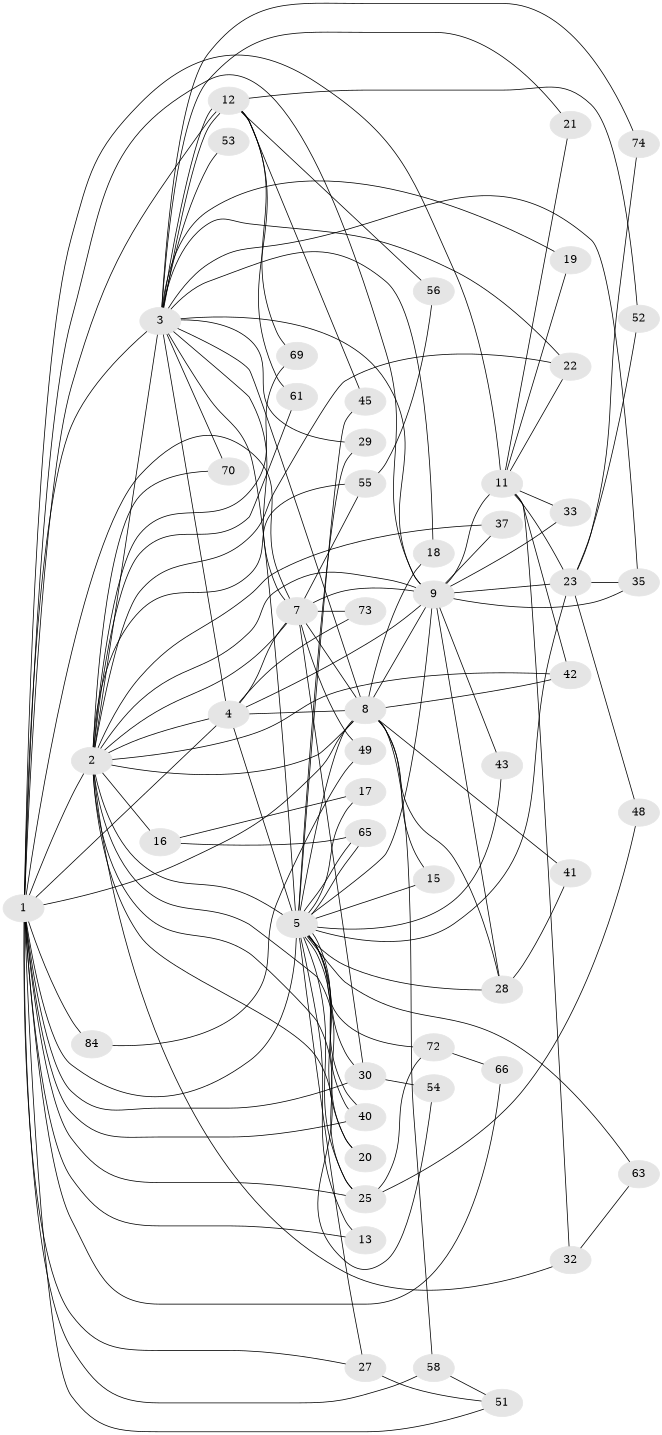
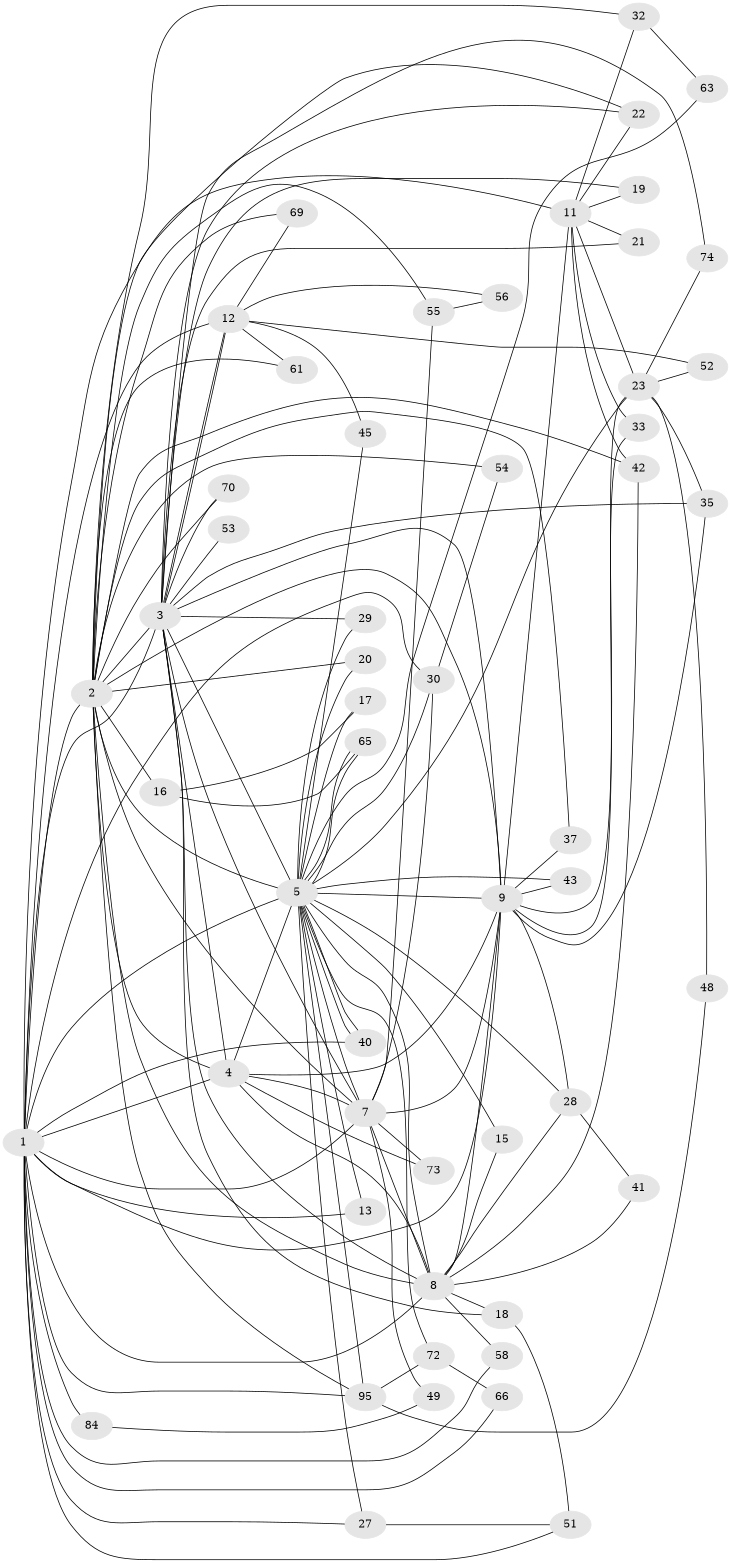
  graph {
    rankdir=LR
    node [color=gray90 style=filled]
    1 [super="+6"]
    2 [super="+10"]
    3 [super="+38"]
    4 [super="+46"]
    5 [super="+57"]
    7 [super="+67"]
    8 [super="+64"]
    9 [super="+50"]
    11 [super="+59"]
    12 [super="+60"]
    13
    n12 [label=84]
-   25 [super="+31"]
+   25 [super="+31" label=95]
    n14 [label=27]
    30 [super="+34"]
    40 [super="+68"]
    51 [super="+77"]
    58
    66
    16
    20
    22 [super="+27"]
    32 [super="+71"]
    37
    42
    54
    55
    61
    69
    70
    18
    19
    21
    29 [super="+39"]
    35 [super="+72"]
    53
    74
    73
    15
    17
    23 [super="+47"]
    28 [super="+36"]
    43
    45 [super="+75"]
    n45 [label=72]
    63
    65
    49
    41
    33
    52
    56
    48
    1 -- 2 [weight=4]
    1 -- 3 [weight=2]
    1 -- 4 [weight=2]
    1 -- 5 [weight=2]
    1 -- 7 [weight=2]
    1 -- 8 [weight=2]
    1 -- 9 [weight=2]
    1 -- 11
    1 -- 12
    1 -- 13
    1 -- n12 [weight=2]
    1 -- 25
    1 -- n14
    1 -- 30
    1 -- 40
    1 -- 51
    1 -- 58
    1 -- 66
    2 -- 3 [weight=2]
    2 -- 4 [weight=2]
    2 -- 5 [weight=2]
    2 -- 7 [weight=2]
    2 -- 8 [weight=2]
    2 -- 9 [weight=2]
    2 -- 25
    2 -- 16 [weight=2]
    2 -- 20
    2 -- 22
    2 -- 32 [weight=2]
    2 -- 37
    2 -- 42
    2 -- 54
    2 -- 55
    2 -- 61
    2 -- 69
    2 -- 70
    3 -- 4
    3 -- 5
    3 -- 7
    3 -- 8
    3 -- 9
    3 -- 12
    3 -- 12
    3 -- 22
    3 -- 70
    3 -- 18
    3 -- 19
    3 -- 21
    3 -- 29 [weight=2]
    3 -- 35
    3 -- 53
    3 -- 74
    4 -- 5
    4 -- 7 [weight=2]
    4 -- 8
    4 -- 9 [weight=2]
    4 -- 73
+   5 -- 7
    5 -- 8
    5 -- 9 [weight=2]
    5 -- 13
    5 -- 25
    5 -- n14
    5 -- 30
    5 -- 40
    5 -- 40
    5 -- 20
    5 -- 29
    5 -- 15
    5 -- 17
    5 -- 23 [weight=2]
    5 -- 28
    5 -- 43
    5 -- 45 [weight=2]
    5 -- n45
    5 -- 63
    5 -- 65
    5 -- 65
    7 -- 8
    7 -- 9
    7 -- 30
    7 -- 55
    7 -- 73
    7 -- 49
    8 -- 9
    8 -- 58
    8 -- 42
    8 -- 18
    8 -- 15
    8 -- 28
    8 -- 41
    9 -- 11
    9 -- 37
    9 -- 35
    9 -- 23
    9 -- 28
    9 -- 43
    9 -- 33
    11 -- 22
    11 -- 32
    11 -- 42
    11 -- 19
    11 -- 21
    11 -- 23
    11 -- 33
    12 -- 61
    12 -- 69
    12 -- 45
    12 -- 52
    12 -- 56
    n12 -- 49
    25 -- n45
    25 -- 48
    n14 -- 51
    30 -- 54
    16 -- 17
    16 -- 65
    32 -- 63
    55 -- 56
-   58 -- 51
+   18 -- 51
    23 -- 35
    23 -- 74
    23 -- 52
    23 -- 48
    28 -- 41
    n45 -- 66
  }
